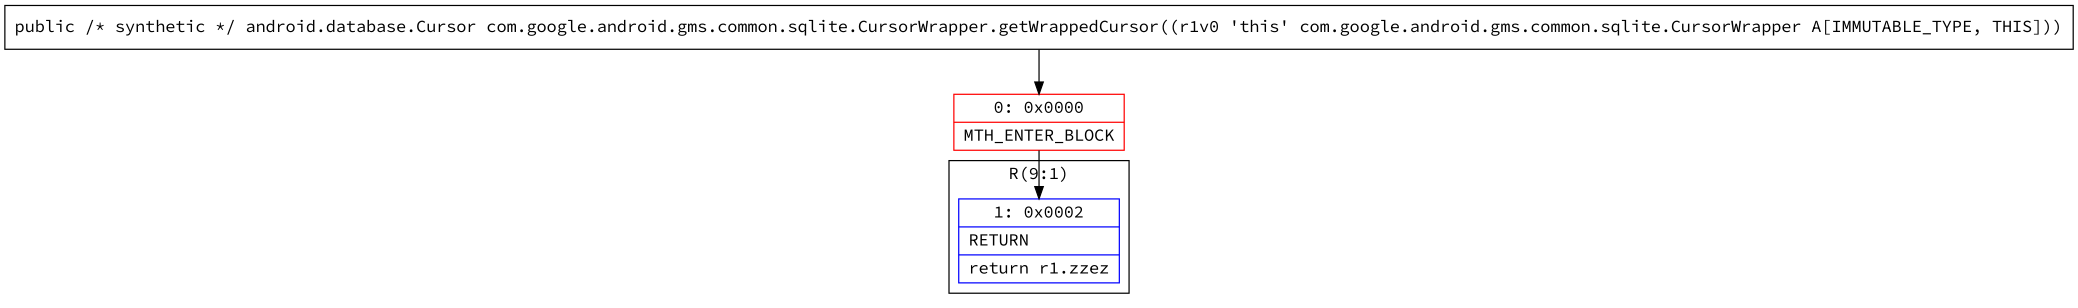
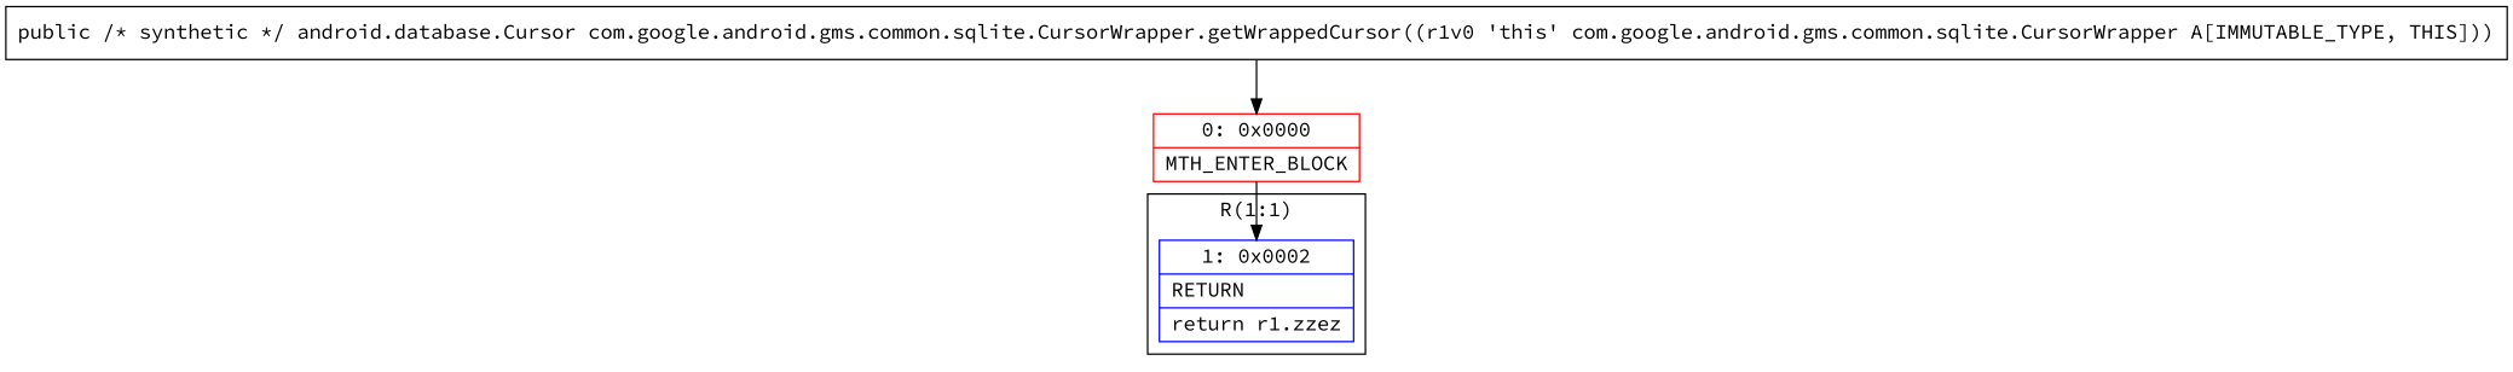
  digraph {
    fontname="Source Code Pro"
    node [shape=record fontname="Source Code Pro"]
    edge [fontname="Source Code Pro"]
    n1 [color=blue label="{1\:\ 0x0002|RETURN\l|return r1.zzez\l}"]
    n2 [color=red label="{0\:\ 0x0000|MTH_ENTER_BLOCK\l}"]
    n3 [label="{public \/* synthetic *\/ android.database.Cursor com.google.android.gms.common.sqlite.CursorWrapper.getWrappedCursor((r1v0 'this' com.google.android.gms.common.sqlite.CursorWrapper A[IMMUTABLE_TYPE, THIS])) }"]
    subgraph cluster_1 {
-     label="R(9:1)"
+     label="R(1:1)"
      n1
    }
    n2 -> n1
    n3 -> n2
  }
